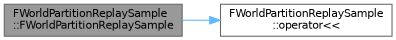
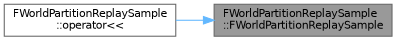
  digraph {
    rankdir=RL
    node [fontname=Helvetica fontsize=10 shape=box style=filled]
    n1 [color=gray40 fillcolor=grey60 fontcolor=black height=0.2 label="FWorldPartitionReplaySample\l::FWorldPartitionReplaySample" width=0.4]
    n2 [color=grey40 fillcolor=white height=0.2 label="FWorldPartitionReplaySample\l::operator\<\<" width=0.4]
-   n2 -> n1 [color=steelblue1 dir=back fontname=Helvetica fontsize=10 labelfontname=Helvetica labelfontsize=10 style=solid]
+   n1 -> n2 [color=steelblue1 dir=back fontname=Helvetica fontsize=10 labelfontname=Helvetica labelfontsize=10 style=solid]
  }
